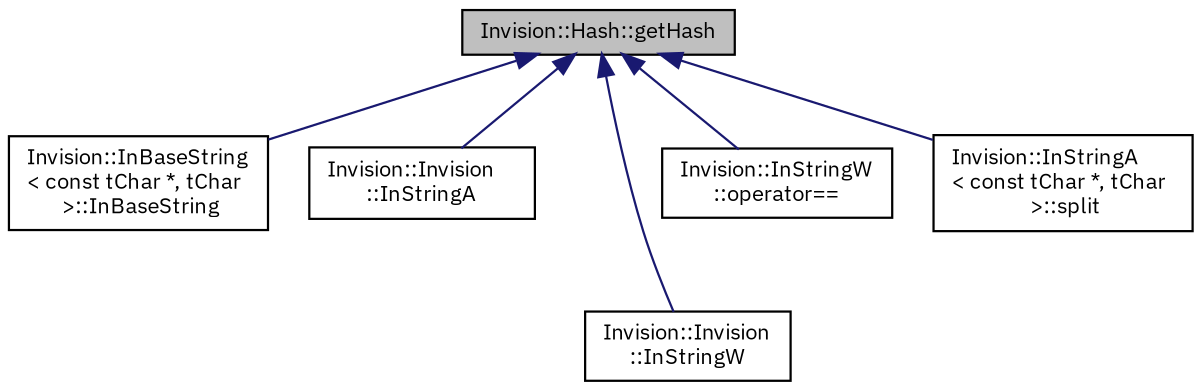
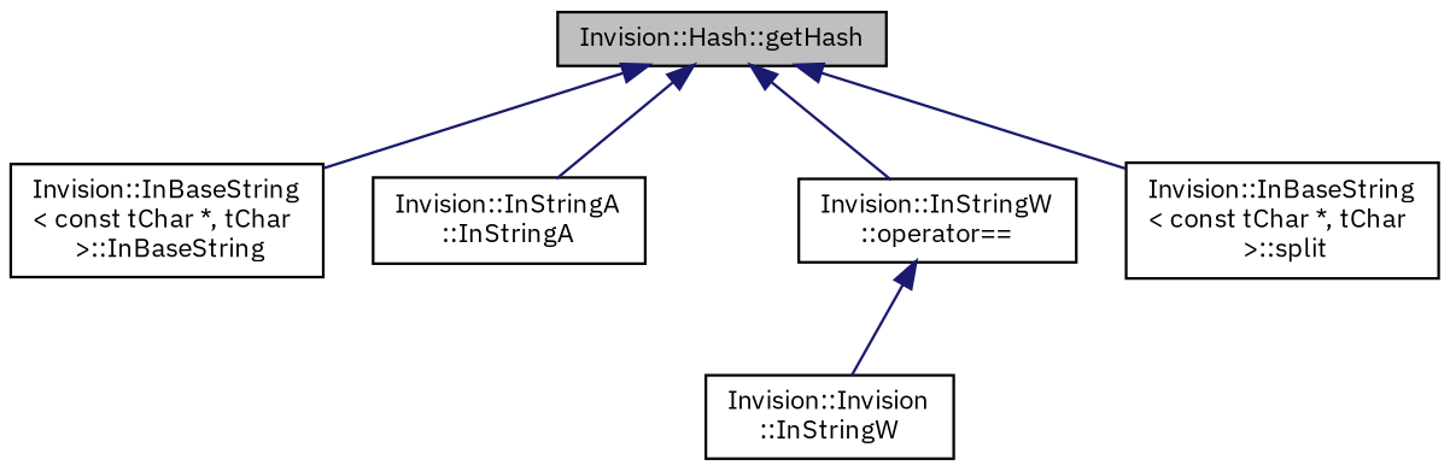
  digraph {
    fontname="IBM Plex Sans"
    rankdir=TB
    node [color=black fillcolor=white fontname="IBM Plex Sans" fontsize=10 shape=record style=filled]
    edge [color=midnightblue dir=back fontname="IBM Plex Sans" fontsize=10 labelfontname=Helvetica labelfontsize=10 style=solid]
    n1 [fillcolor=grey75 fontcolor=black height=0.2 label="Invision::Hash::getHash" width=0.4]
    n2 [height=0.2 label="Invision::InBaseString\l\< const tChar *, tChar\l \>::InBaseString" width=0.4]
-   n3 [height=0.2 label="Invision::Invision\l::InStringA" width=0.4]
+   n3 [height=0.2 label="Invision::InStringA\l::InStringA" width=0.4]
    n4 [height=0.2 label="Invision::Invision\l::InStringW" width=0.4]
    n5 [height=0.2 label="Invision::InStringW\l::operator==" width=0.4]
-   n6 [height=0.2 label="Invision::InStringA\l\< const tChar *, tChar\l \>::split" width=0.4]
+   n6 [height=0.2 label="Invision::InBaseString\l\< const tChar *, tChar\l \>::split" width=0.4]
    n1 -> n2
    n1 -> n3
-   n1 -> n4
+   n5 -> n4
    n1 -> n5
    n1 -> n6
  }
